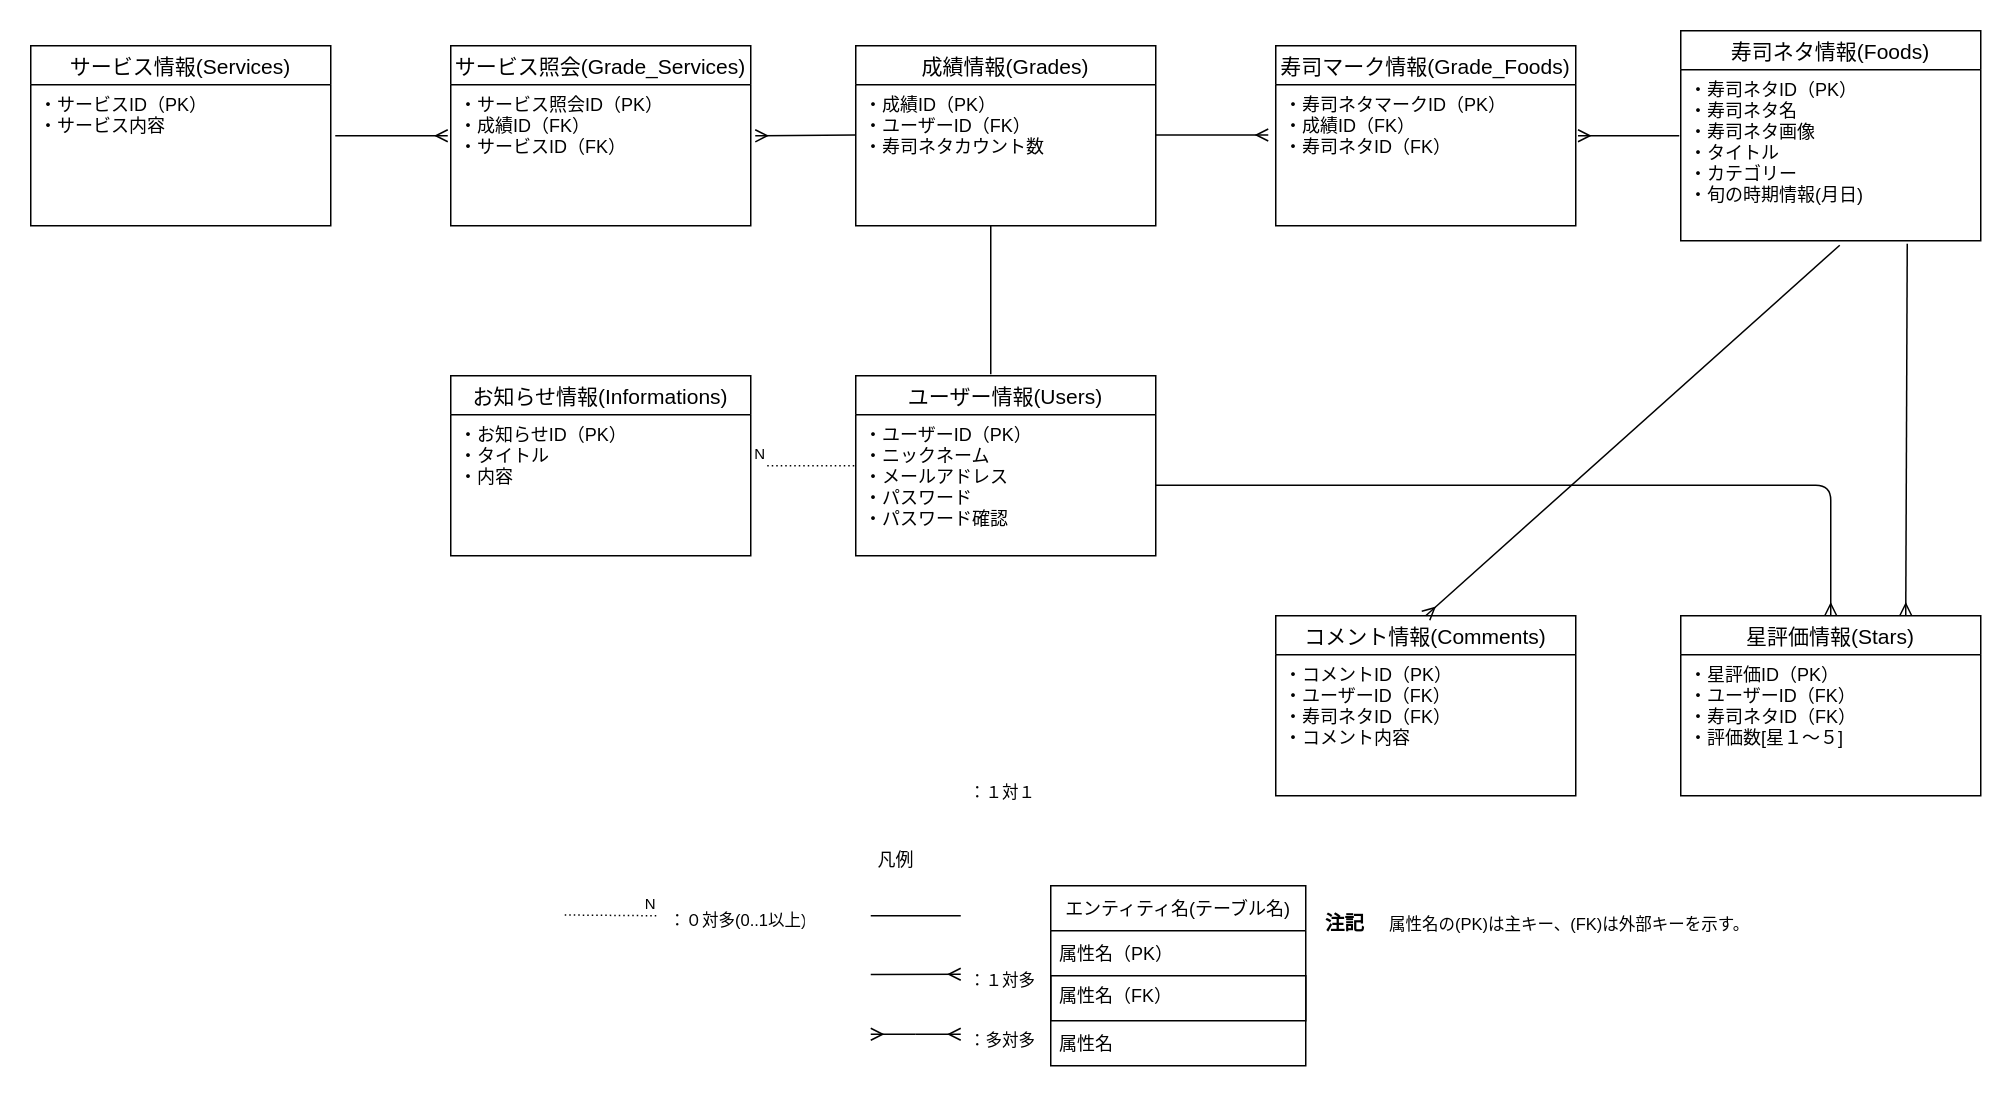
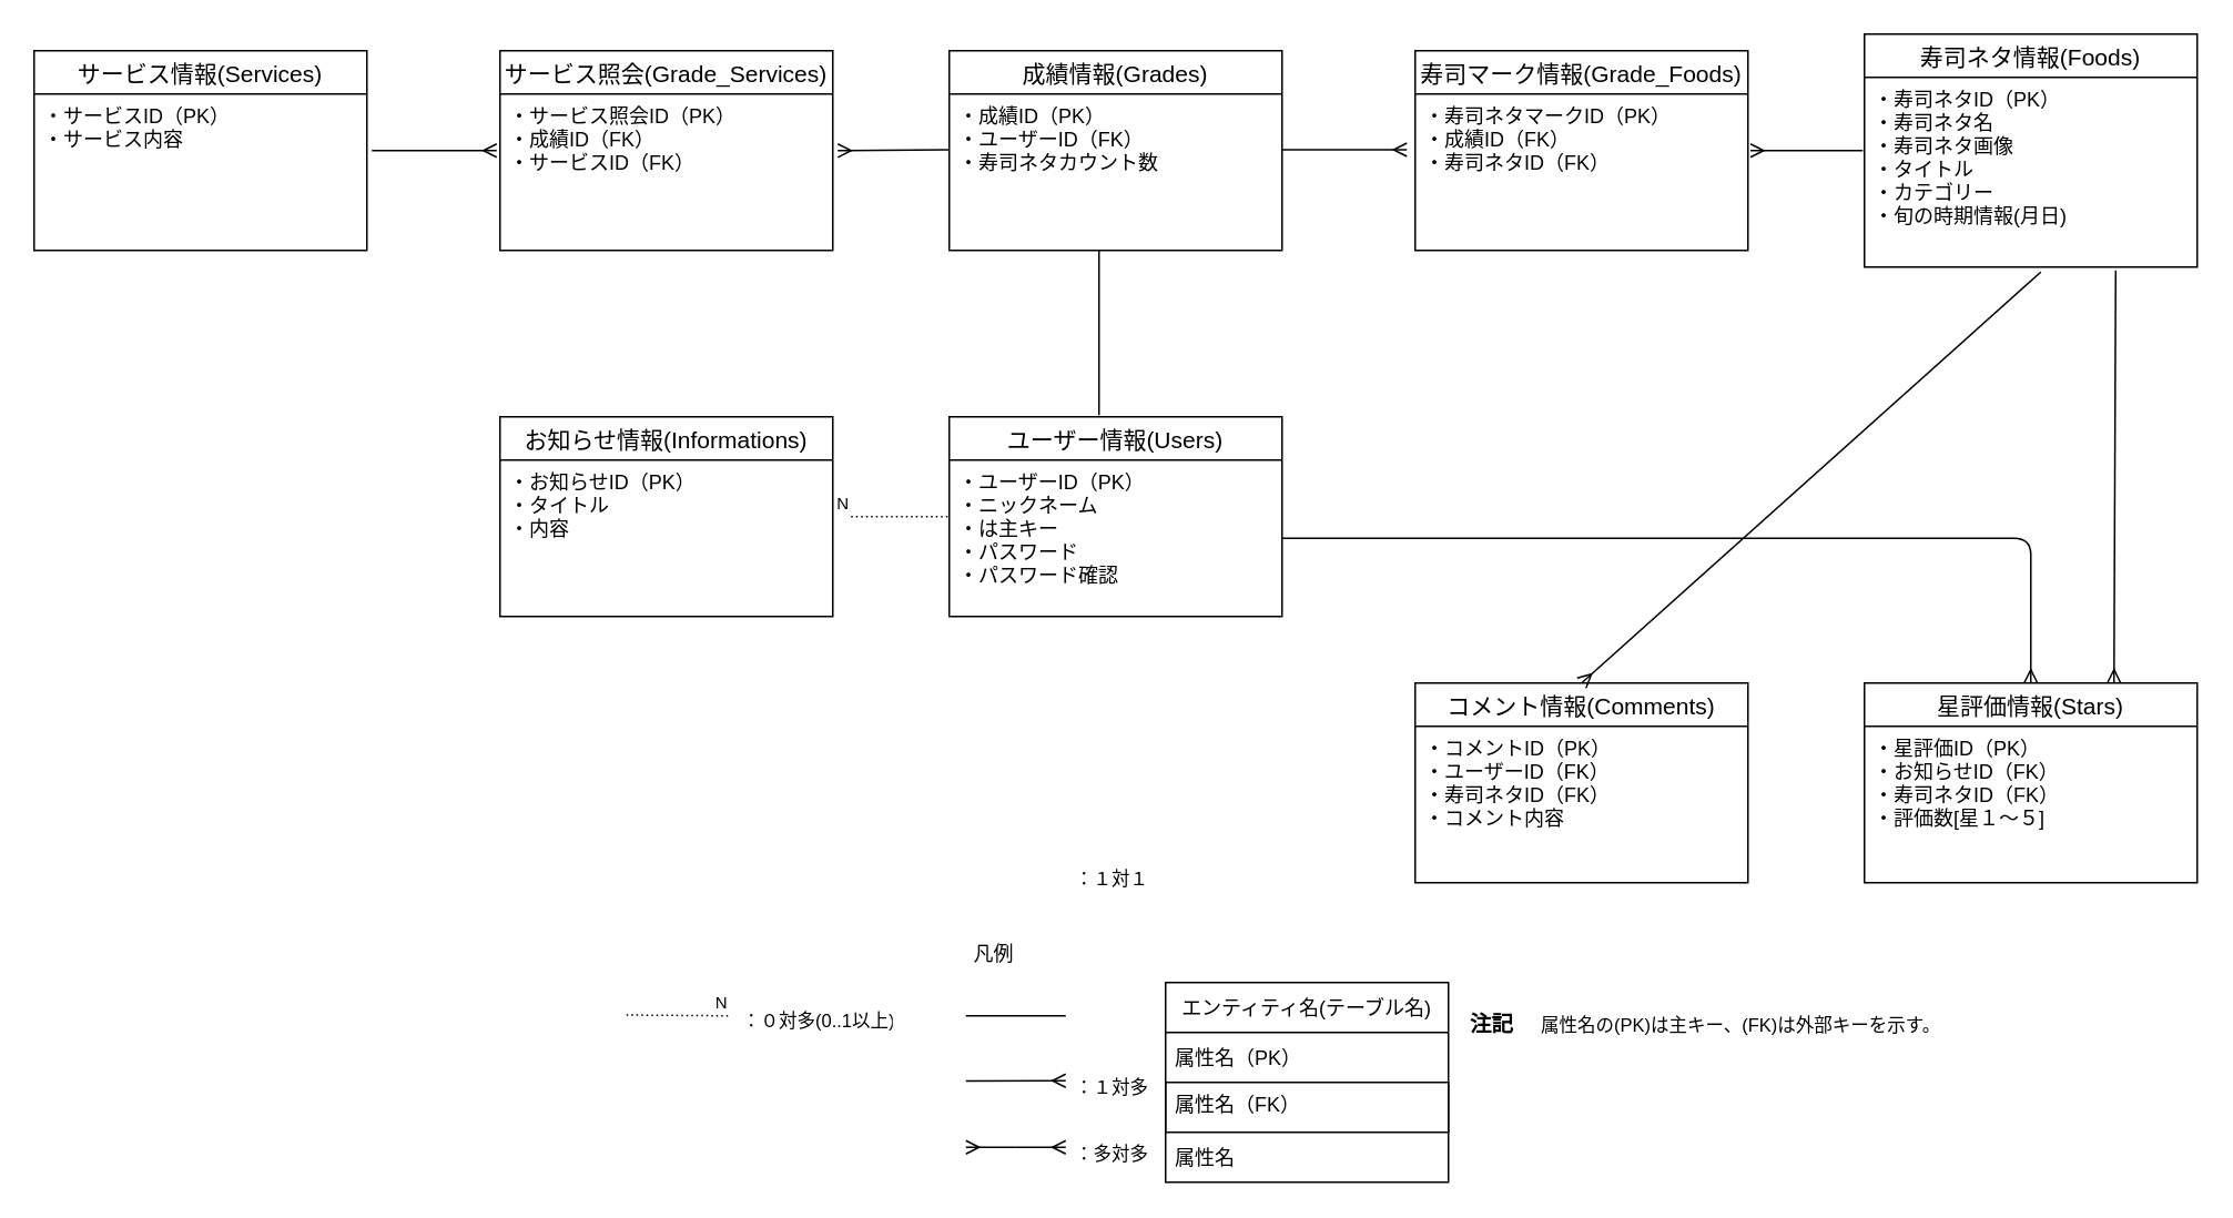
  <mxCell id="0" />
  <mxCell id="1" parent="0" />
  <mxCell id="2" value="エンティティ名(テーブル名)" style="swimlane;fontStyle=0;childLayout=stackLayout;horizontal=1;startSize=30;horizontalStack=0;resizeParent=1;resizeParentMax=0;resizeLast=0;collapsible=1;marginBottom=0;" parent="1" vertex="1"><mxGeometry x="700" y="590" width="170" height="120" as="geometry" /></mxCell>
  <mxCell id="3" value="属性名（PK）" style="text;strokeColor=default;fillColor=none;align=left;verticalAlign=middle;spacingLeft=4;spacingRight=4;overflow=hidden;points=[[0,0.5],[1,0.5]];portConstraint=eastwest;rotatable=0;fontStyle=0;perimeterSpacing=0;strokeWidth=0;dashed=1;dashPattern=1 1;" parent="2" vertex="1"><mxGeometry y="30" width="170" height="30" as="geometry" /></mxCell>
  <mxCell id="4" value="属性名（FK）" style="text;strokeColor=default;fillColor=none;align=left;verticalAlign=middle;spacingLeft=4;spacingRight=4;overflow=hidden;points=[[0,0.5],[1,0.5]];portConstraint=eastwest;rotatable=0;fontStyle=0;fontSize=12;spacingTop=-4;" parent="2" vertex="1"><mxGeometry y="60" width="170" height="30" as="geometry" /></mxCell>
  <mxCell id="5" value="属性名" style="text;strokeColor=none;fillColor=none;align=left;verticalAlign=middle;spacingLeft=4;spacingRight=4;overflow=hidden;points=[[0,0.5],[1,0.5]];portConstraint=eastwest;rotatable=0;" parent="2" vertex="1"><mxGeometry y="90" width="170" height="30" as="geometry" /></mxCell>
  <mxCell id="6" value="凡例" style="text;strokeColor=none;fillColor=none;spacingLeft=4;spacingRight=4;overflow=hidden;rotatable=0;points=[[0,0.5],[1,0.5]];portConstraint=eastwest;fontSize=12;dashed=1;" parent="1" vertex="1"><mxGeometry x="579" y="559" width="40" height="30" as="geometry" /></mxCell>
  <mxCell id="7" style="edgeStyle=none;html=1;exitX=1;exitY=0.5;exitDx=0;exitDy=0;endArrow=ERmany;endFill=0;" parent="1" edge="1"><mxGeometry relative="1" as="geometry"><mxPoint x="580" y="649.09" as="sourcePoint" /><mxPoint x="640" y="649" as="targetPoint" /></mxGeometry></mxCell>
  <mxCell id="8" value="" style="line;strokeWidth=1;rotatable=0;dashed=0;labelPosition=right;align=left;verticalAlign=middle;spacingTop=0;spacingLeft=6;points=[];portConstraint=eastwest;" parent="1" vertex="1"><mxGeometry x="580" y="605" width="60" height="10" as="geometry" /></mxCell>
  <mxCell id="9" value="：１対１" style="text;strokeColor=none;fillColor=none;spacingLeft=4;spacingRight=4;overflow=hidden;rotatable=0;points=[[0,0.5],[1,0.5]];portConstraint=eastwest;fontSize=11;dashed=1;" parent="1" vertex="1"><mxGeometry x="640" y="515" width="60" height="20" as="geometry" /></mxCell>
  <mxCell id="10" value="：１対多" style="text;strokeColor=none;fillColor=none;spacingLeft=4;spacingRight=4;overflow=hidden;rotatable=0;points=[[0,0.5],[1,0.5]];portConstraint=eastwest;fontSize=11;dashed=1;" parent="1" vertex="1"><mxGeometry x="640" y="640" width="60" height="20" as="geometry" /></mxCell>
  <mxCell id="11" style="edgeStyle=none;html=1;endArrow=ERmany;endFill=0;" parent="1" edge="1"><mxGeometry relative="1" as="geometry"><mxPoint x="640" y="689" as="targetPoint" /><mxPoint x="610" y="689" as="sourcePoint" /></mxGeometry></mxCell>
  <mxCell id="12" value="：多対多" style="text;strokeColor=none;fillColor=none;spacingLeft=4;spacingRight=4;overflow=hidden;rotatable=0;points=[[0,0.5],[1,0.5]];portConstraint=eastwest;fontSize=11;dashed=1;" parent="1" vertex="1"><mxGeometry x="640" y="680" width="60" height="20" as="geometry" /></mxCell>
  <mxCell id="13" value="&lt;b&gt;&lt;font style=&quot;font-size: 13px&quot;&gt;　注記 　&lt;/font&gt;&lt;/b&gt;属性名の(PK)は主キー、(FK)は外部キーを示す。　" style="text;html=1;align=center;verticalAlign=middle;resizable=0;points=[];autosize=1;strokeColor=none;fillColor=none;fontSize=11;labelPosition=center;verticalLabelPosition=middle;horizontal=1;" parent="1" vertex="1"><mxGeometry x="855" y="605" width="320" height="20" as="geometry" /></mxCell>
  <mxCell id="14" style="edgeStyle=none;html=1;endArrow=ERmany;endFill=0;" parent="1" edge="1"><mxGeometry relative="1" as="geometry"><mxPoint x="580" y="689" as="targetPoint" /><mxPoint x="610" y="689" as="sourcePoint" /></mxGeometry></mxCell>
  <mxCell id="15" value="ユーザー情報(Users)" style="swimlane;fontStyle=0;childLayout=stackLayout;horizontal=1;startSize=26;horizontalStack=0;resizeParent=1;resizeParentMax=0;resizeLast=0;collapsible=1;marginBottom=0;align=center;fontSize=14;" parent="1" vertex="1"><mxGeometry x="570" y="250" width="200" height="120" as="geometry"><mxRectangle x="120" y="80" width="60" height="26" as="alternateBounds" /></mxGeometry></mxCell>
- <mxCell id="16" value="・ユーザーID（PK）&#10;・ニックネーム&#10;・メールアドレス&#10;・パスワード&#10;・パスワード確認" style="text;strokeColor=none;fillColor=none;spacingLeft=4;spacingRight=4;overflow=hidden;rotatable=0;points=[[0,0.5],[1,0.5]];portConstraint=eastwest;fontSize=12;fontStyle=0;verticalAlign=top;" parent="15" vertex="1"><mxGeometry y="26" width="200" height="94" as="geometry" /></mxCell>
+ <mxCell id="16" value="・ユーザーID（PK）&#10;・ニックネーム&#10;・は主キー&#10;・パスワード&#10;・パスワード確認" style="text;strokeColor=none;fillColor=none;spacingLeft=4;spacingRight=4;overflow=hidden;rotatable=0;points=[[0,0.5],[1,0.5]];portConstraint=eastwest;fontSize=12;fontStyle=0;verticalAlign=top;" parent="15" vertex="1"><mxGeometry y="26" width="200" height="94" as="geometry" /></mxCell>
  <mxCell id="17" value="寿司ネタ情報(Foods)" style="swimlane;fontStyle=0;childLayout=stackLayout;horizontal=1;startSize=26;horizontalStack=0;resizeParent=1;resizeParentMax=0;resizeLast=0;collapsible=1;marginBottom=0;align=center;fontSize=14;" parent="1" vertex="1"><mxGeometry x="1120" y="20" width="200" height="140" as="geometry"><mxRectangle x="120" y="80" width="60" height="26" as="alternateBounds" /></mxGeometry></mxCell>
  <mxCell id="18" value="・寿司ネタID（PK）&#10;・寿司ネタ名&#10;・寿司ネタ画像&#10;・タイトル&#10;・カテゴリー&#10;・旬の時期情報(月日)&#10;" style="text;strokeColor=none;fillColor=none;spacingLeft=4;spacingRight=4;overflow=hidden;rotatable=0;points=[[0,0.5],[1,0.5]];portConstraint=eastwest;fontSize=12;" parent="17" vertex="1"><mxGeometry y="26" width="200" height="114" as="geometry" /></mxCell>
  <mxCell id="19" value="コメント情報(Comments)" style="swimlane;fontStyle=0;childLayout=stackLayout;horizontal=1;startSize=26;horizontalStack=0;resizeParent=1;resizeParentMax=0;resizeLast=0;collapsible=1;marginBottom=0;align=center;fontSize=14;" parent="1" vertex="1"><mxGeometry x="850" y="410" width="200" height="120" as="geometry"><mxRectangle x="120" y="80" width="60" height="26" as="alternateBounds" /></mxGeometry></mxCell>
  <mxCell id="20" value="・コメントID（PK）&#10;・ユーザーID（FK）&#10;・寿司ネタID（FK）&#10;・コメント内容&#10;" style="text;strokeColor=none;fillColor=none;spacingLeft=4;spacingRight=4;overflow=hidden;rotatable=0;points=[[0,0.5],[1,0.5]];portConstraint=eastwest;fontSize=12;" parent="19" vertex="1"><mxGeometry y="26" width="200" height="94" as="geometry" /></mxCell>
  <mxCell id="21" value="星評価情報(Stars)" style="swimlane;fontStyle=0;childLayout=stackLayout;horizontal=1;startSize=26;horizontalStack=0;resizeParent=1;resizeParentMax=0;resizeLast=0;collapsible=1;marginBottom=0;align=center;fontSize=14;" parent="1" vertex="1"><mxGeometry x="1120" y="410" width="200" height="120" as="geometry"><mxRectangle x="120" y="80" width="60" height="26" as="alternateBounds" /></mxGeometry></mxCell>
- <mxCell id="22" value="・星評価ID（PK）&#10;・ユーザーID（FK）&#10;・寿司ネタID（FK）&#10;・評価数[星１〜５]&#10;" style="text;strokeColor=none;fillColor=none;spacingLeft=4;spacingRight=4;overflow=hidden;rotatable=0;points=[[0,0.5],[1,0.5]];portConstraint=eastwest;fontSize=12;" parent="21" vertex="1"><mxGeometry y="26" width="200" height="94" as="geometry" /></mxCell>
+ <mxCell id="22" value="・星評価ID（PK）&#10;・お知らせID（FK）&#10;・寿司ネタID（FK）&#10;・評価数[星１〜５]&#10;" style="text;strokeColor=none;fillColor=none;spacingLeft=4;spacingRight=4;overflow=hidden;rotatable=0;points=[[0,0.5],[1,0.5]];portConstraint=eastwest;fontSize=12;" parent="21" vertex="1"><mxGeometry y="26" width="200" height="94" as="geometry" /></mxCell>
  <mxCell id="23" value="成績情報(Grades)" style="swimlane;fontStyle=0;childLayout=stackLayout;horizontal=1;startSize=26;horizontalStack=0;resizeParent=1;resizeParentMax=0;resizeLast=0;collapsible=1;marginBottom=0;align=center;fontSize=14;" parent="1" vertex="1"><mxGeometry x="570" y="30" width="200" height="120" as="geometry"><mxRectangle x="120" y="80" width="60" height="26" as="alternateBounds" /></mxGeometry></mxCell>
  <mxCell id="24" value="・成績ID（PK）&#10;・ユーザーID（FK）&#10;・寿司ネタカウント数" style="text;strokeColor=none;fillColor=none;spacingLeft=4;spacingRight=4;overflow=hidden;rotatable=0;points=[[0,0.5],[1,0.5]];portConstraint=eastwest;fontSize=12;" parent="23" vertex="1"><mxGeometry y="26" width="200" height="94" as="geometry" /></mxCell>
  <mxCell id="25" value="サービス情報(Services)" style="swimlane;fontStyle=0;childLayout=stackLayout;horizontal=1;startSize=26;horizontalStack=0;resizeParent=1;resizeParentMax=0;resizeLast=0;collapsible=1;marginBottom=0;align=center;fontSize=14;" parent="1" vertex="1"><mxGeometry x="20" y="30" width="200" height="120" as="geometry"><mxRectangle x="120" y="80" width="60" height="26" as="alternateBounds" /></mxGeometry></mxCell>
  <mxCell id="26" value="・サービスID（PK）&#10;・サービス内容&#10;" style="text;strokeColor=none;fillColor=none;spacingLeft=4;spacingRight=4;overflow=hidden;rotatable=0;points=[[0,0.5],[1,0.5]];portConstraint=eastwest;fontSize=12;" parent="25" vertex="1"><mxGeometry y="26" width="200" height="94" as="geometry" /></mxCell>
  <mxCell id="27" value="" style="endArrow=none;html=1;fontFamily=Helvetica;fontSize=10;fontColor=default;exitX=0.45;exitY=-0.008;exitDx=0;exitDy=0;exitPerimeter=0;" parent="1" source="15" edge="1"><mxGeometry width="50" height="50" relative="1" as="geometry"><mxPoint x="870" y="310" as="sourcePoint" /><mxPoint x="660" y="150" as="targetPoint" /></mxGeometry></mxCell>
  <mxCell id="28" style="edgeStyle=none;html=1;endArrow=ERmany;endFill=0;exitX=0.53;exitY=1.026;exitDx=0;exitDy=0;exitPerimeter=0;" parent="1" source="18" edge="1"><mxGeometry relative="1" as="geometry"><mxPoint x="1220" y="180" as="sourcePoint" /><mxPoint x="950" y="410" as="targetPoint" /></mxGeometry></mxCell>
  <mxCell id="29" value="サービス照会(Grade_Services)" style="swimlane;fontStyle=0;childLayout=stackLayout;horizontal=1;startSize=26;horizontalStack=0;resizeParent=1;resizeParentMax=0;resizeLast=0;collapsible=1;marginBottom=0;align=center;fontSize=14;" parent="1" vertex="1"><mxGeometry x="300" y="30" width="200" height="120" as="geometry"><mxRectangle x="120" y="80" width="60" height="26" as="alternateBounds" /></mxGeometry></mxCell>
  <mxCell id="30" value="・サービス照会ID（PK）&#10;・成績ID（FK）&#10;・サービスID（FK）&#10;" style="text;strokeColor=none;fillColor=none;spacingLeft=4;spacingRight=4;overflow=hidden;rotatable=0;points=[[0,0.5],[1,0.5]];portConstraint=eastwest;fontSize=12;" parent="29" vertex="1"><mxGeometry y="26" width="200" height="94" as="geometry" /></mxCell>
  <mxCell id="31" style="edgeStyle=none;html=1;exitX=1.015;exitY=0.362;exitDx=0;exitDy=0;endArrow=ERmany;endFill=0;exitPerimeter=0;entryX=-0.01;entryY=0.362;entryDx=0;entryDy=0;entryPerimeter=0;" parent="1" source="26" target="30" edge="1"><mxGeometry relative="1" as="geometry"><mxPoint x="230" y="89.59" as="sourcePoint" /><mxPoint x="290" y="89.5" as="targetPoint" /></mxGeometry></mxCell>
  <mxCell id="32" style="edgeStyle=none;html=1;exitX=1;exitY=0.5;exitDx=0;exitDy=0;endArrow=ERmany;endFill=0;entryX=1.015;entryY=0.362;entryDx=0;entryDy=0;entryPerimeter=0;" parent="1" target="30" edge="1"><mxGeometry relative="1" as="geometry"><mxPoint x="570" y="89.5" as="sourcePoint" /><mxPoint x="530" y="89.5" as="targetPoint" /></mxGeometry></mxCell>
  <mxCell id="33" value="寿司マーク情報(Grade_Foods)" style="swimlane;fontStyle=0;childLayout=stackLayout;horizontal=1;startSize=26;horizontalStack=0;resizeParent=1;resizeParentMax=0;resizeLast=0;collapsible=1;marginBottom=0;align=center;fontSize=14;" parent="1" vertex="1"><mxGeometry x="850" y="30" width="200" height="120" as="geometry"><mxRectangle x="120" y="80" width="60" height="26" as="alternateBounds" /></mxGeometry></mxCell>
  <mxCell id="34" value="・寿司ネタマークID（PK）&#10;・成績ID（FK）&#10;・寿司ネタID（FK）&#10;" style="text;strokeColor=none;fillColor=none;spacingLeft=4;spacingRight=4;overflow=hidden;rotatable=0;points=[[0,0.5],[1,0.5]];portConstraint=eastwest;fontSize=12;" parent="33" vertex="1"><mxGeometry y="26" width="200" height="94" as="geometry" /></mxCell>
  <mxCell id="35" style="edgeStyle=none;html=1;endArrow=ERmany;endFill=0;entryX=1.015;entryY=0.362;entryDx=0;entryDy=0;entryPerimeter=0;" parent="1" edge="1"><mxGeometry relative="1" as="geometry"><mxPoint x="1119" y="90" as="sourcePoint" /><mxPoint x="1051.5" y="90.028" as="targetPoint" /></mxGeometry></mxCell>
  <mxCell id="36" style="edgeStyle=none;html=1;exitX=1.015;exitY=0.362;exitDx=0;exitDy=0;endArrow=ERmany;endFill=0;exitPerimeter=0;entryX=-0.01;entryY=0.362;entryDx=0;entryDy=0;entryPerimeter=0;" parent="1" edge="1"><mxGeometry relative="1" as="geometry"><mxPoint x="770" y="89.5" as="sourcePoint" /><mxPoint x="845" y="89.5" as="targetPoint" /></mxGeometry></mxCell>
  <mxCell id="37" value="：０対多(0..1以上)" style="text;strokeColor=none;fillColor=none;spacingLeft=4;spacingRight=4;overflow=hidden;rotatable=0;points=[[0,0.5],[1,0.5]];portConstraint=eastwest;fontSize=11;dashed=1;" parent="1" vertex="1"><mxGeometry x="440" y="600" width="100" height="20" as="geometry" /></mxCell>
  <mxCell id="38" value="" style="endArrow=none;html=1;rounded=0;dashed=1;dashPattern=1 2;fontFamily=Helvetica;fontSize=10;fontColor=default;" parent="1" edge="1"><mxGeometry relative="1" as="geometry"><mxPoint x="376" y="609.5" as="sourcePoint" /><mxPoint x="437" y="610" as="targetPoint" /></mxGeometry></mxCell>
  <mxCell id="39" value="N" style="resizable=0;html=1;align=right;verticalAlign=bottom;rounded=0;fontFamily=Helvetica;fontSize=10;fontColor=default;fillColor=none;gradientColor=none;" parent="38" connectable="0" vertex="1"><mxGeometry x="1" relative="1" as="geometry" /></mxCell>
  <mxCell id="40" value="" style="endArrow=none;html=1;rounded=0;dashed=1;dashPattern=1 2;fontFamily=Helvetica;fontSize=10;fontColor=default;exitX=-0.005;exitY=0.362;exitDx=0;exitDy=0;exitPerimeter=0;" parent="1" source="16" edge="1"><mxGeometry relative="1" as="geometry"><mxPoint x="440" y="370" as="sourcePoint" /><mxPoint x="510" y="310" as="targetPoint" /></mxGeometry></mxCell>
  <mxCell id="41" value="N" style="resizable=0;html=1;align=right;verticalAlign=bottom;rounded=0;fontFamily=Helvetica;fontSize=10;fontColor=default;fillColor=none;gradientColor=none;" parent="40" connectable="0" vertex="1"><mxGeometry x="1" relative="1" as="geometry" /></mxCell>
  <mxCell id="42" value="お知らせ情報(Informations)" style="swimlane;fontStyle=0;childLayout=stackLayout;horizontal=1;startSize=26;horizontalStack=0;resizeParent=1;resizeParentMax=0;resizeLast=0;collapsible=1;marginBottom=0;align=center;fontSize=14;" parent="1" vertex="1"><mxGeometry x="300" y="250" width="200" height="120" as="geometry"><mxRectangle x="120" y="80" width="60" height="26" as="alternateBounds" /></mxGeometry></mxCell>
  <mxCell id="43" value="・お知らせID（PK）&#10;・タイトル&#10;・内容&#10;" style="text;strokeColor=none;fillColor=none;spacingLeft=4;spacingRight=4;overflow=hidden;rotatable=0;points=[[0,0.5],[1,0.5]];portConstraint=eastwest;fontSize=12;" parent="42" vertex="1"><mxGeometry y="26" width="200" height="94" as="geometry" /></mxCell>
  <mxCell id="44" style="edgeStyle=none;html=1;endArrow=ERmany;endFill=0;exitX=1;exitY=0.5;exitDx=0;exitDy=0;entryX=0.5;entryY=0;entryDx=0;entryDy=0;" parent="1" source="16" target="21" edge="1"><mxGeometry relative="1" as="geometry"><mxPoint x="1260" y="323" as="targetPoint" /><mxPoint x="910" y="240" as="sourcePoint" /><Array as="points"><mxPoint x="910" y="323" /><mxPoint x="1220" y="323" /></Array></mxGeometry></mxCell>
  <mxCell id="45" style="edgeStyle=none;html=1;endArrow=ERmany;endFill=0;entryX=0.75;entryY=0;entryDx=0;entryDy=0;exitX=0.755;exitY=1.018;exitDx=0;exitDy=0;exitPerimeter=0;" parent="1" source="18" target="21" edge="1"><mxGeometry relative="1" as="geometry"><mxPoint x="1260" y="200" as="sourcePoint" /><mxPoint x="1265" y="400" as="targetPoint" /></mxGeometry></mxCell>
